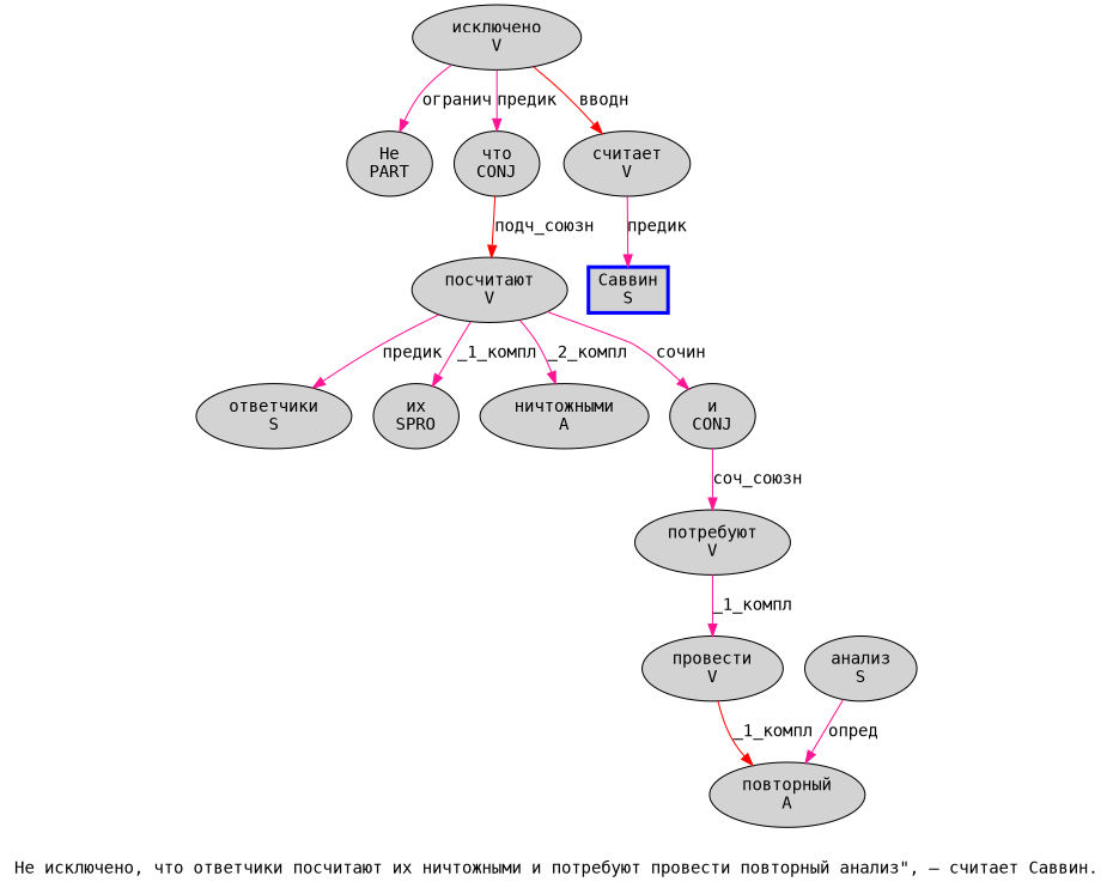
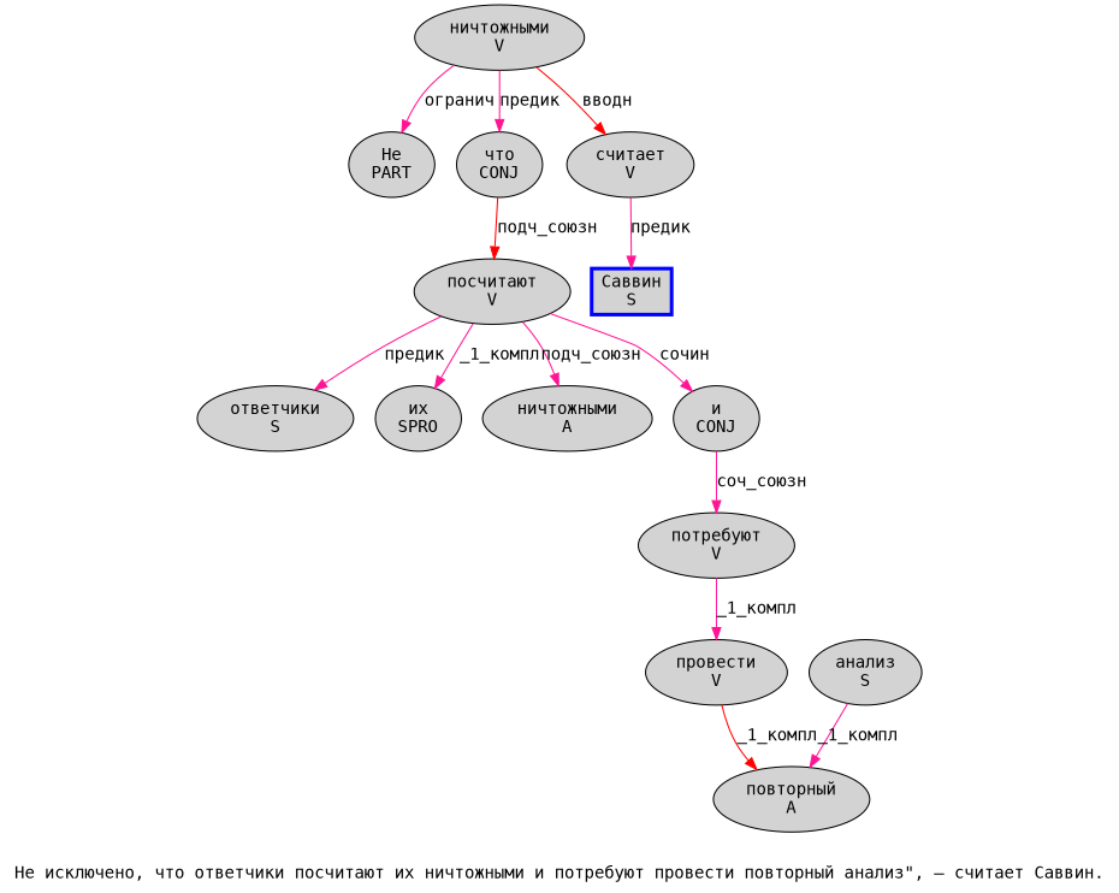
  digraph {
    fontname="DejaVu Sans Mono"
    label="Не исключено, что ответчики посчитают их ничтожными и потребуют провести повторный анализ\", — считает Саввин."
    node [fillcolor=lightgray fontname="DejaVu Sans Mono" penwidth=1 shape=ellipse style=filled]
    edge [color=deeppink fontname="DejaVu Sans Mono"]
    n1 [label="Не\nPART"]
-   n2 [label="исключено\nV"]
+   n2 [label="ничтожными\nV"]
    n3 [label="что\nCONJ"]
    n4 [label="считает\nV"]
    n5 [label="посчитают\nV"]
    n6 [color=blue label="Саввин\nS" penwidth=3 shape=box]
    n7 [label="ответчики\nS"]
    n8 [label="их\nSPRO"]
    n9 [label="ничтожными\nA"]
    n10 [label="и\nCONJ"]
    n11 [label="потребуют\nV"]
    n12 [label="провести\nV"]
    n13 [label="повторный\nA"]
    n14 [label="анализ\nS"]
    n2 -> n1 [label="огранич"]
    n2 -> n3 [label="предик"]
    n2 -> n4 [color=red label="вводн"]
    n3 -> n5 [color=red label="подч_союзн"]
    n4 -> n6 [label="предик"]
    n5 -> n7 [label="предик"]
    n5 -> n8 [label="_1_компл"]
-   n5 -> n9 [label="_2_компл"]
+   n5 -> n9 [label="подч_союзн"]
    n5 -> n10 [label="сочин"]
    n10 -> n11 [label="соч_союзн"]
    n11 -> n12 [label="_1_компл"]
    n12 -> n13 [color=red label="_1_компл"]
-   n14 -> n13 [label="опред"]
+   n14 -> n13 [label="_1_компл"]
  }
